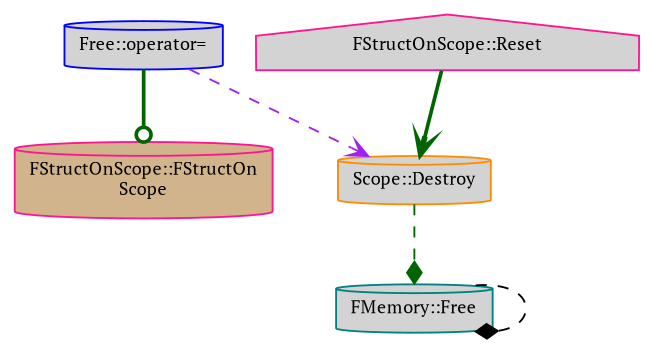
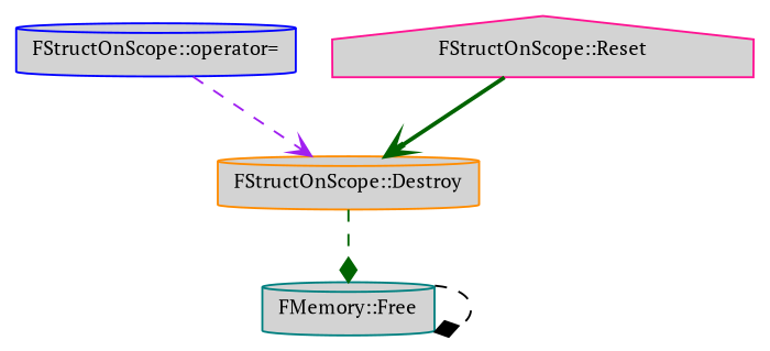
  digraph {
    fontname="PT Serif"
    rankdir=TB
    node [color=deeppink fillcolor=lightgrey fontname="PT Serif" fontsize=10 shape=cylinder style=filled]
    edge [arrowhead=vee color=darkgreen fontname="PT Serif" fontsize=10 labelfontname=Helvetica labelfontsize=10 style=dashed]
-   n1 [color=blue fontcolor=black height=0.2 label="Free::operator=" width=0.4]
-   n2 [fillcolor=tan height=0.2 label="FStructOnScope::FStructOn\lScope" width=0.4]
-   n3 [color=darkorange height=0.2 label="Scope::Destroy" width=0.4]
+   n1 [color=blue fontcolor=black height=0.2 label="FStructOnScope::operator=" width=0.4]
+   n3 [color=darkorange height=0.2 label="FStructOnScope::Destroy" width=0.4]
    n4 [height=0.2 label="FStructOnScope::Reset" shape=house width=0.4]
    n5 [color=teal height=0.2 label="FMemory::Free" width=0.4]
-   n1 -> n2 [arrowhead=odot style=bold]
    n1 -> n3 [color=purple]
    n3 -> n5 [arrowhead=diamond]
    n4 -> n3 [style=bold]
    n5 -> n5 [arrowhead=diamond color=black]
  }
